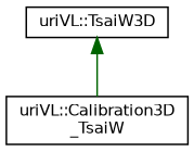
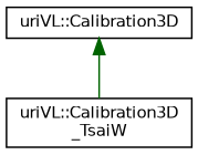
  digraph {
    node [color=black fillcolor=white fontname=Helvetica fontsize=10 shape=record style=filled]
    n1 [fontcolor=black height=0.2 label="uriVL::Calibration3D\l_TsaiW" width=0.4]
-   n2 [height=0.2 label="uriVL::TsaiW3D" width=0.4]
+   n2 [height=0.2 label="uriVL::Calibration3D" width=0.4]
    n2 -> n1 [color=darkgreen dir=back fontname=Helvetica fontsize=10 labelfontname=Helvetica labelfontsize=10 style=solid]
  }
